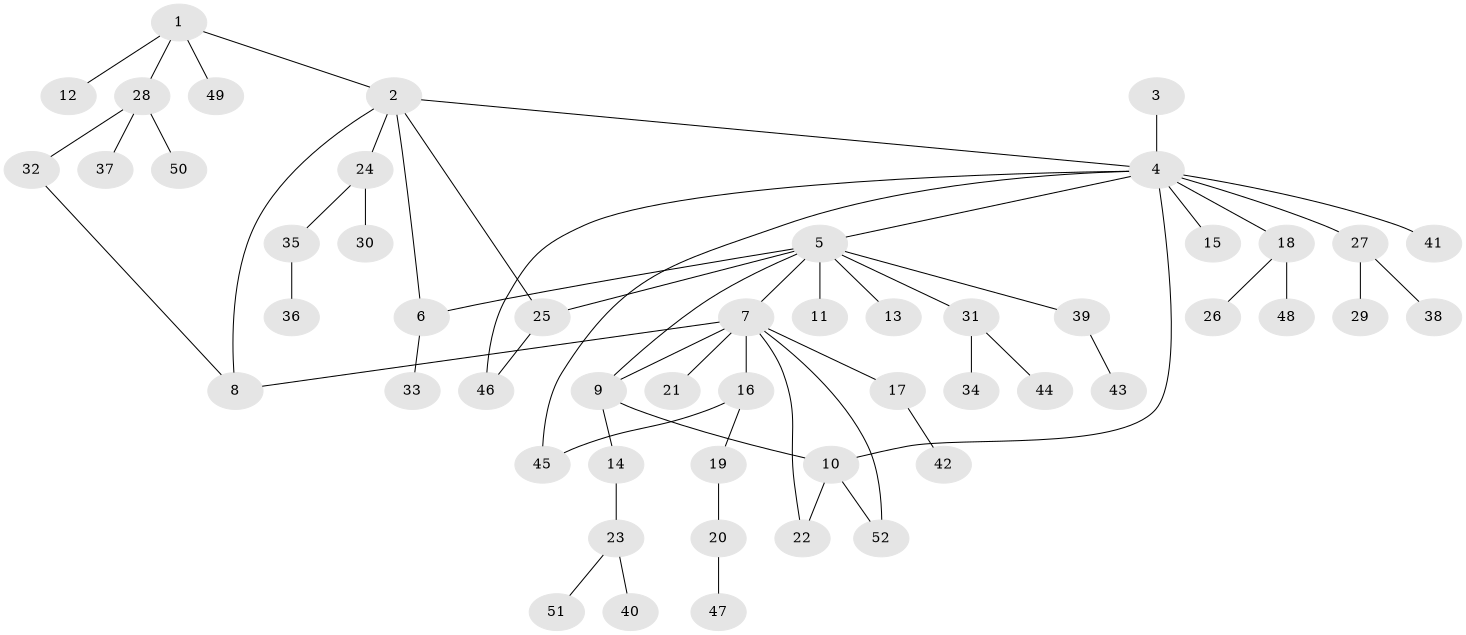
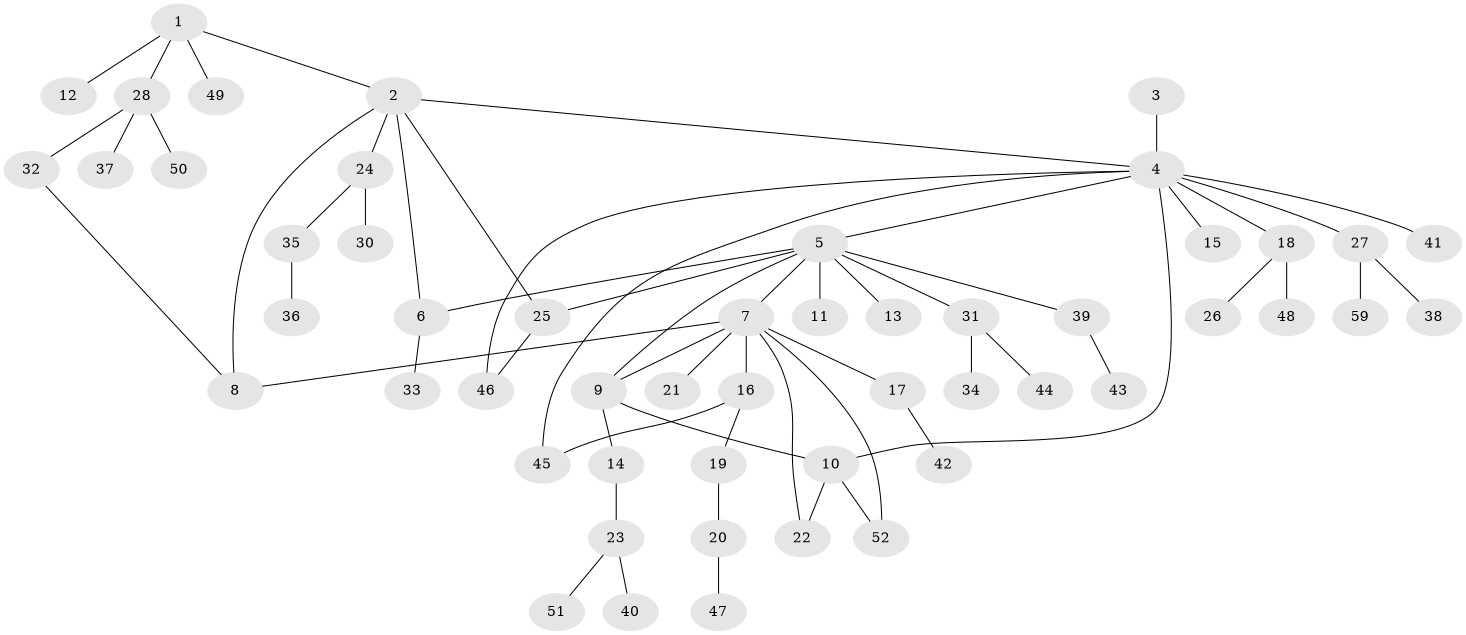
  graph {
    node [color=gray90 style=filled]
    1
    2
    12
    28
    49
    4
    6
    8
    24
    25
    32
    37
    50
    5
    10
    15
    18
    27
    41
    45
    46
    33
    9
    14
    30
    35
    3
    7
    11
    13
    31
    39
    22
    52
    26
    48
-   29
+   29 [label=59]
    38
    16
    17
    21
    34
    44
    43
    19
    42
    23
    40
    51
    20
    47
    36
    1 -- 2
    1 -- 12
    1 -- 28
    1 -- 49
    2 -- 4
    2 -- 6
    2 -- 8
    2 -- 24
    2 -- 25
    28 -- 32
    28 -- 37
    28 -- 50
    4 -- 5
    4 -- 10
    4 -- 15
    4 -- 18
    4 -- 27
    4 -- 41
    4 -- 45
    4 -- 46
    6 -- 33
    24 -- 30
    24 -- 35
    25 -- 46
    32 -- 8
    5 -- 6
    5 -- 25
    5 -- 9
    5 -- 7
    5 -- 11
    5 -- 13
    5 -- 31
    5 -- 39
    10 -- 22
    10 -- 52
    18 -- 26
    18 -- 48
    27 -- 29
    27 -- 38
    9 -- 10
    9 -- 14
    14 -- 23
    35 -- 36
    3 -- 4
    7 -- 8
    7 -- 9
    7 -- 22
    7 -- 52
    7 -- 16
    7 -- 17
    7 -- 21
    31 -- 34
    31 -- 44
    39 -- 43
    16 -- 45
    16 -- 19
    17 -- 42
    19 -- 20
    23 -- 40
    23 -- 51
    20 -- 47
  }
